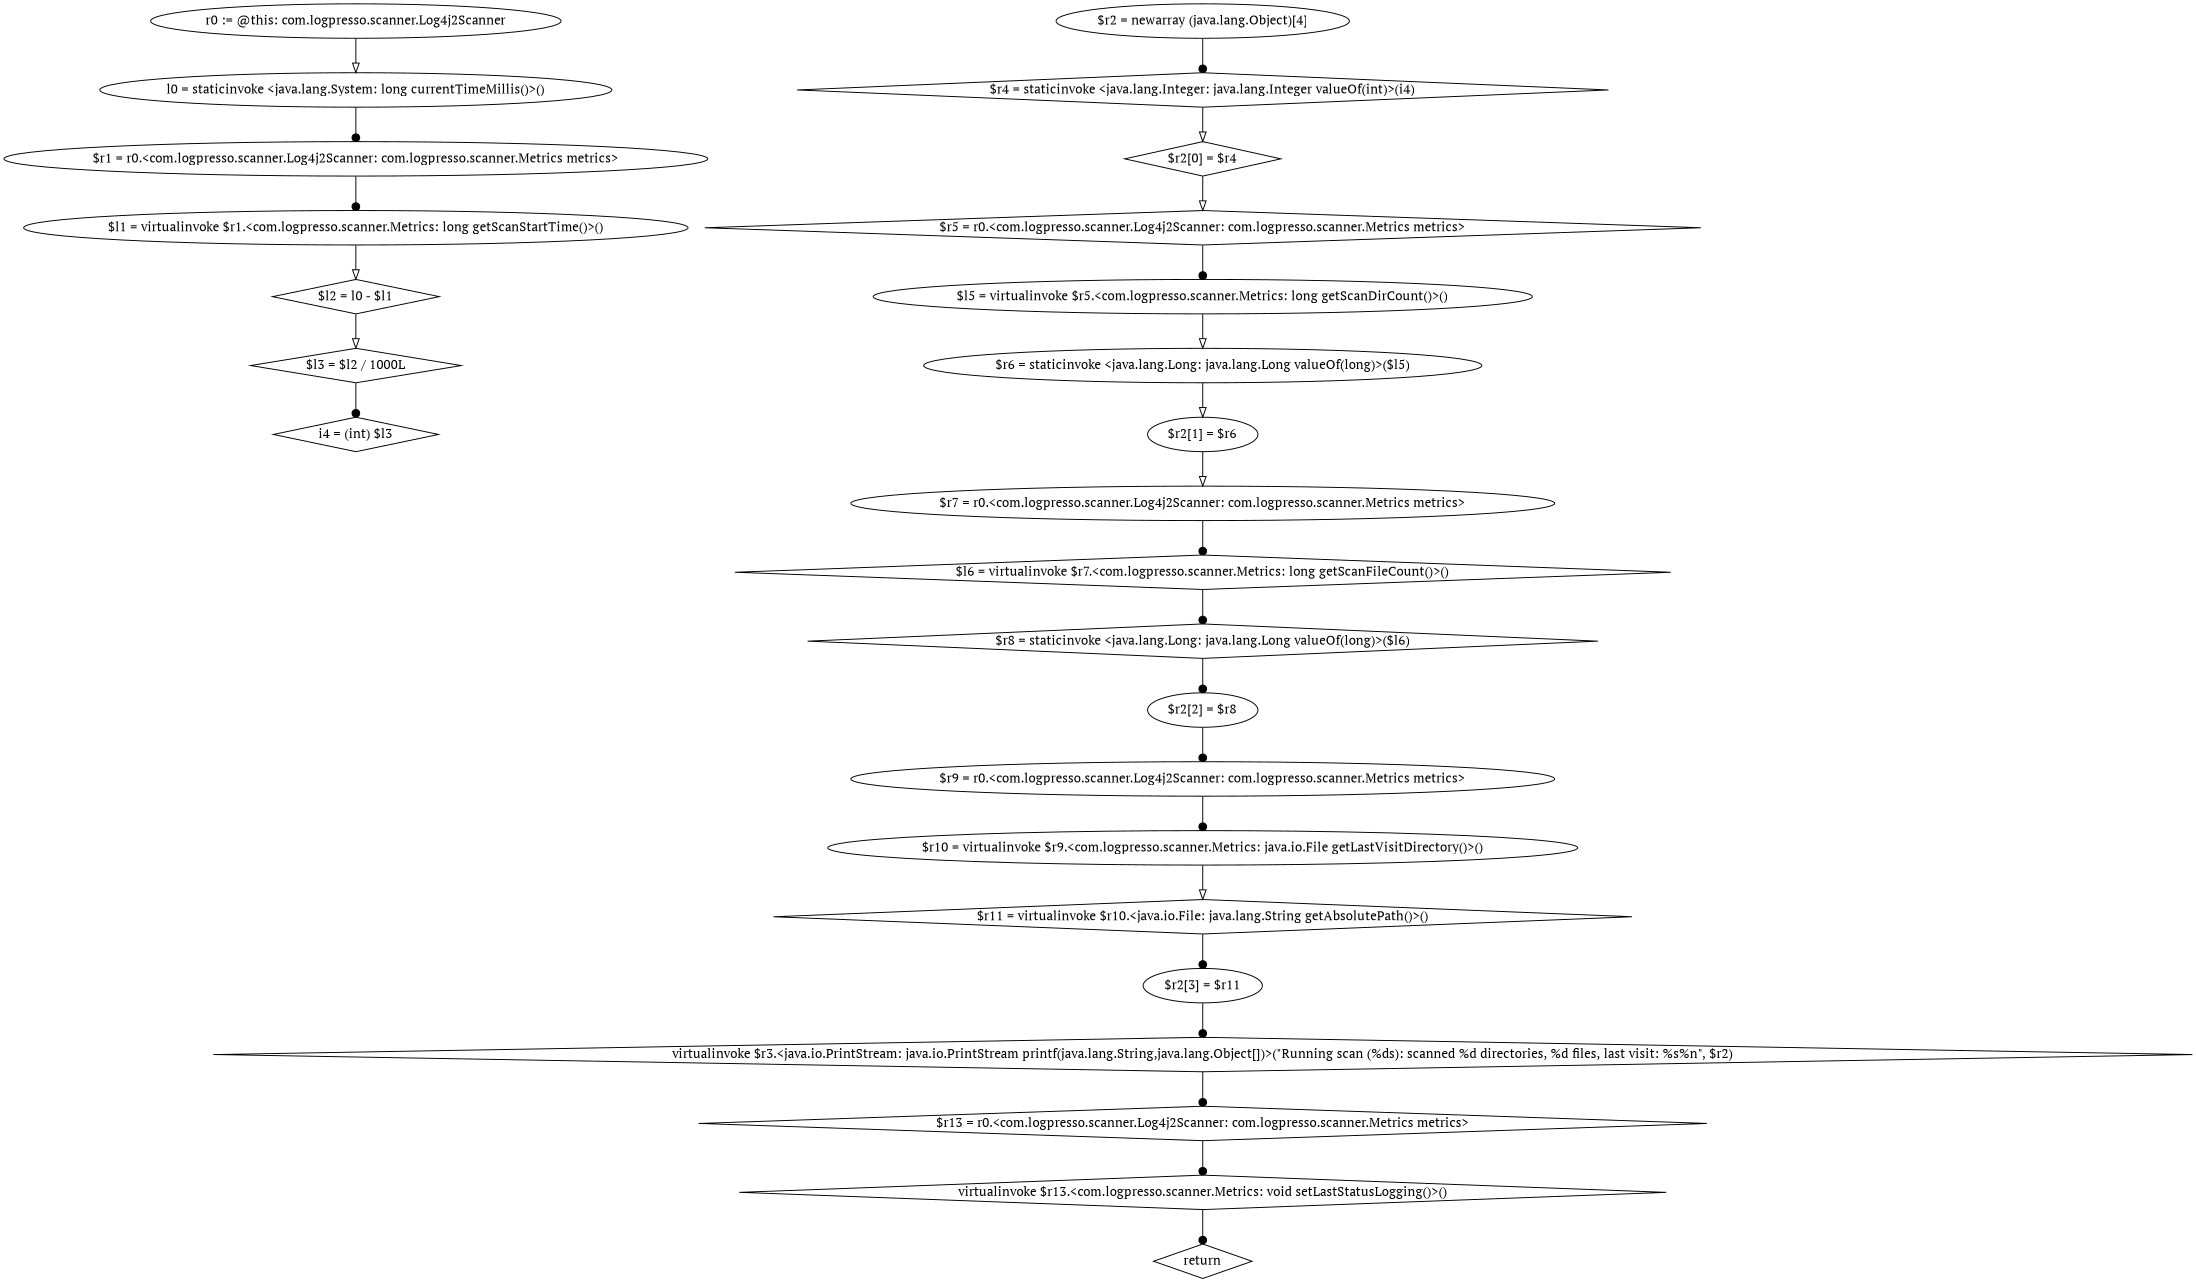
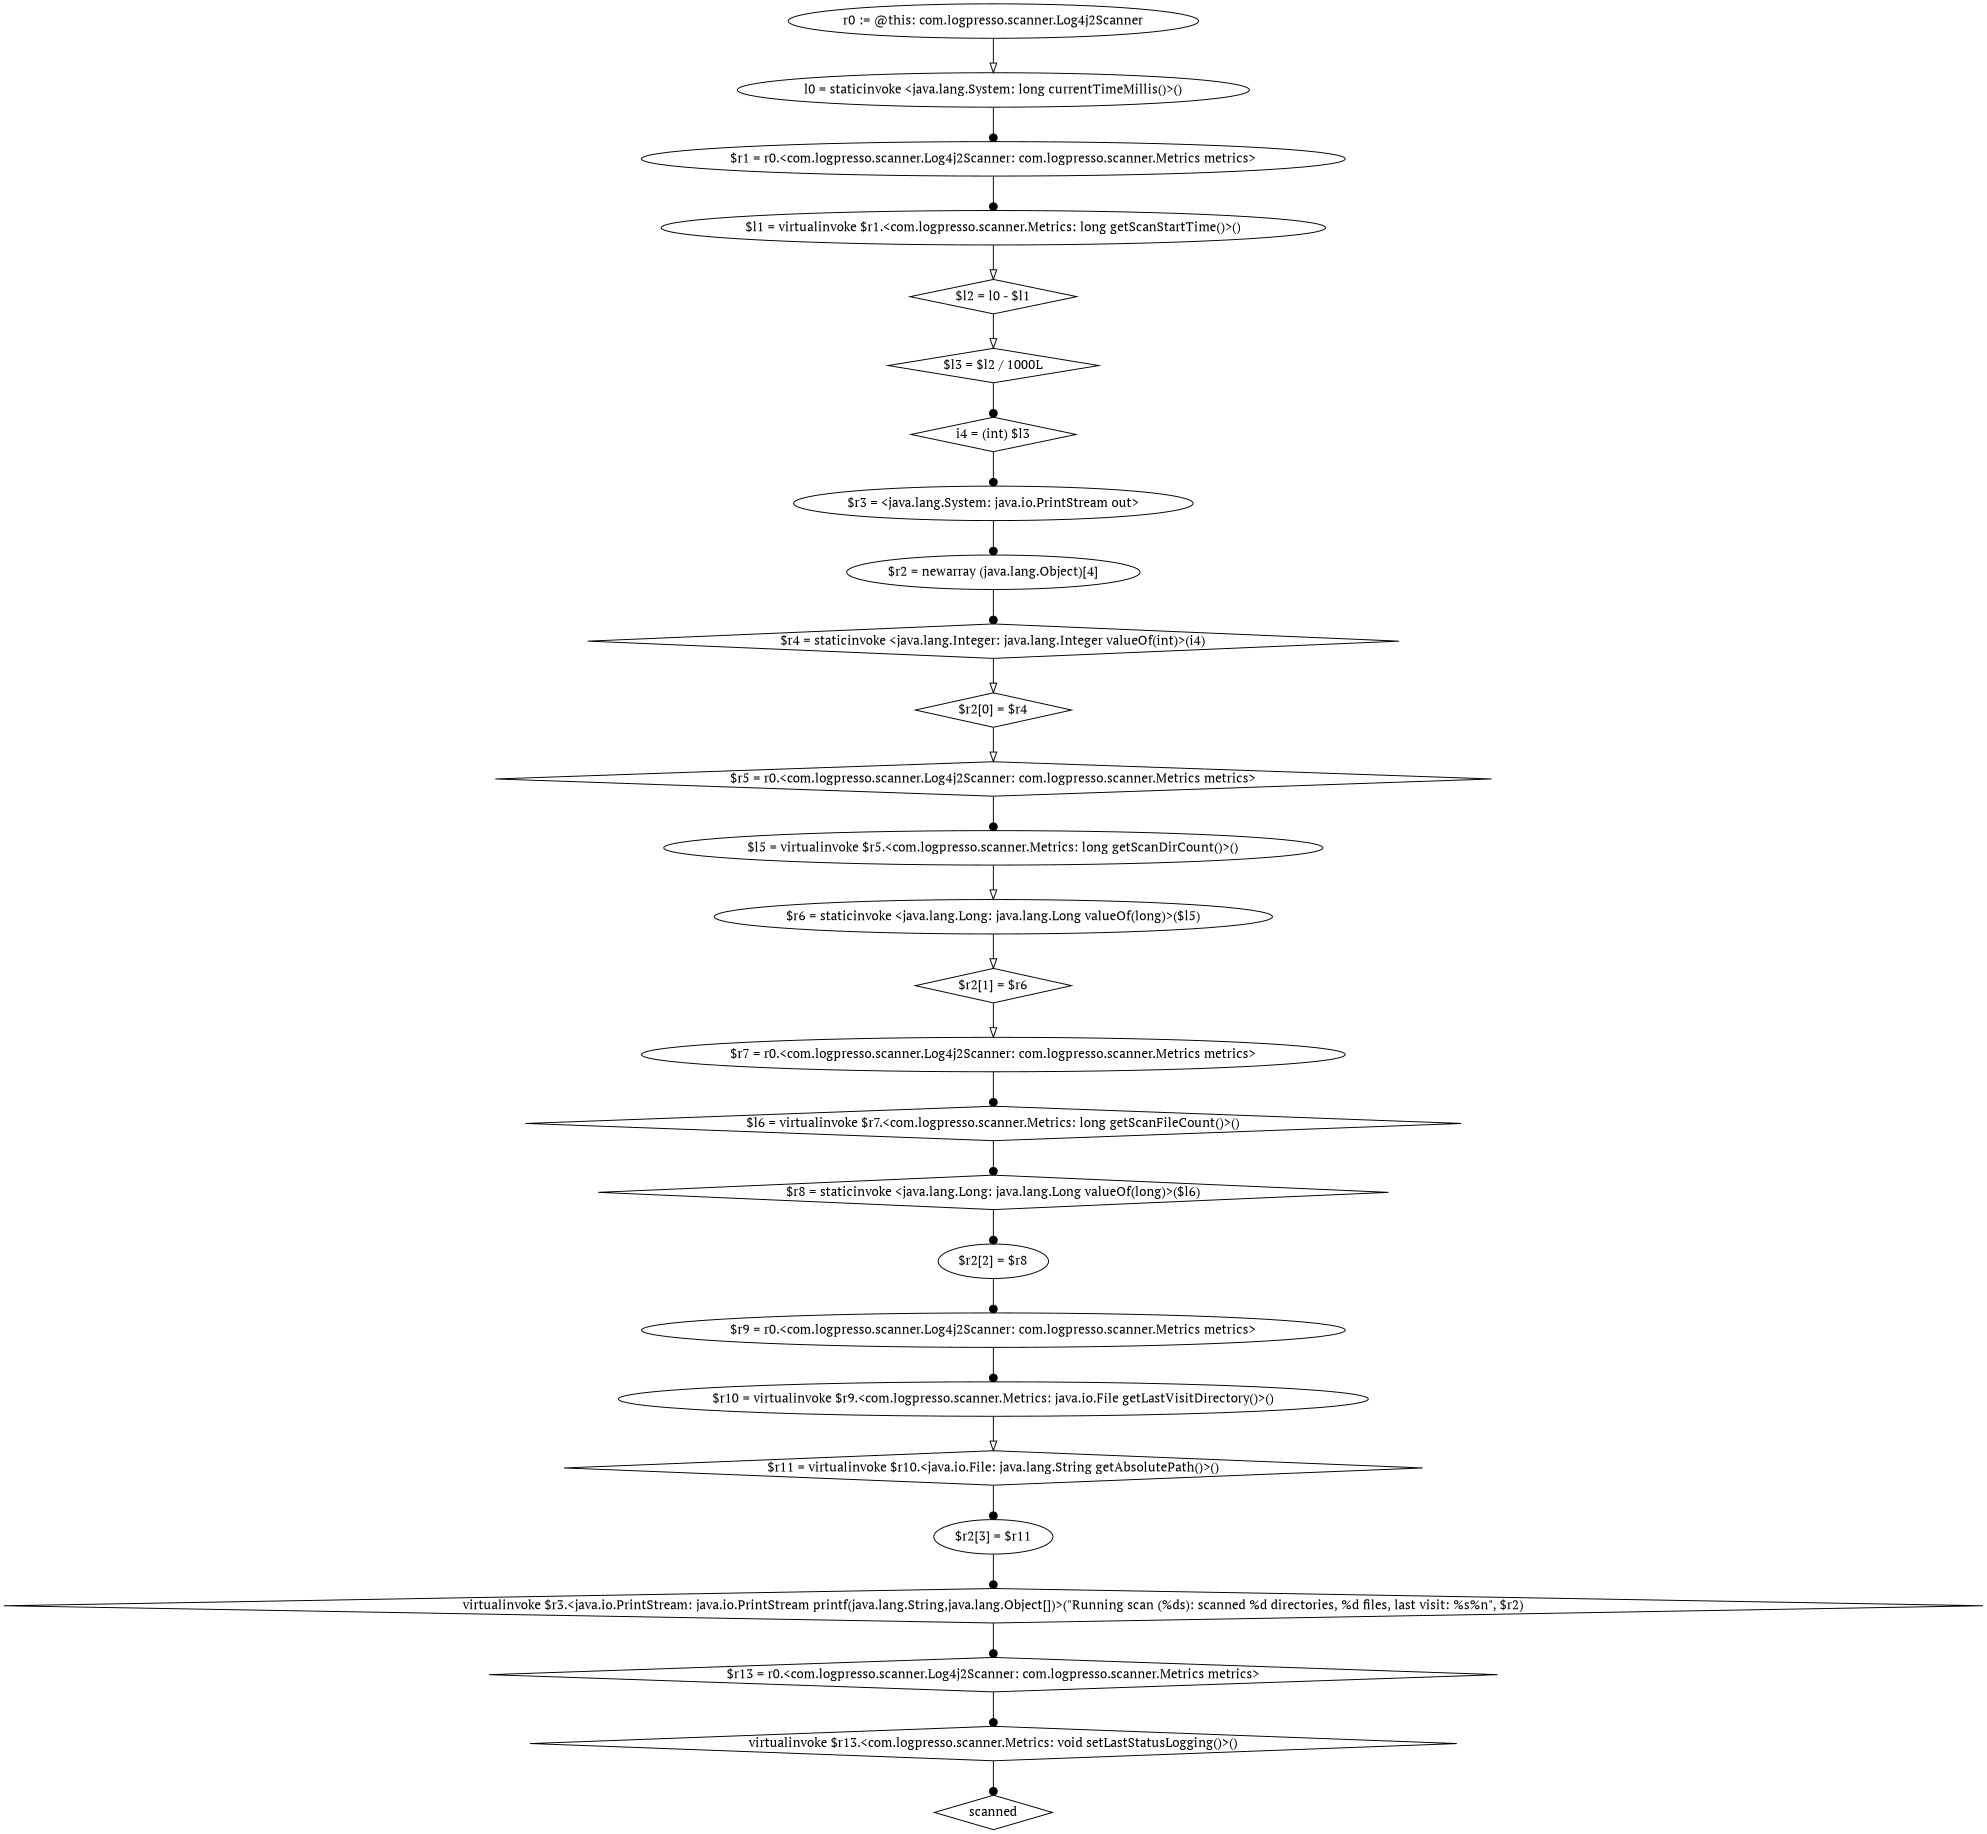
  digraph {
    fontname="PT Serif"
    node [fontname="PT Serif" shape=diamond]
    edge [arrowhead=dot fontname="PT Serif"]
    "r0 := @this: com.logpresso.scanner.Log4j2Scanner" [shape=ellipse]
    "l0 = staticinvoke <java.lang.System: long currentTimeMillis()>()" [shape=ellipse]
    "$r1 = r0.<com.logpresso.scanner.Log4j2Scanner: com.logpresso.scanner.Metrics metrics>" [shape=ellipse]
    "$l1 = virtualinvoke $r1.<com.logpresso.scanner.Metrics: long getScanStartTime()>()" [shape=ellipse]
    "$l2 = l0 - $l1"
    "$l3 = $l2 / 1000L"
    "i4 = (int) $l3"
+   "$r3 = <java.lang.System: java.io.PrintStream out>" [shape=ellipse]
    "$r2 = newarray (java.lang.Object)[4]" [shape=ellipse]
    "$r4 = staticinvoke <java.lang.Integer: java.lang.Integer valueOf(int)>(i4)"
    "$r2[0] = $r4"
    "$r5 = r0.<com.logpresso.scanner.Log4j2Scanner: com.logpresso.scanner.Metrics metrics>"
    "$l5 = virtualinvoke $r5.<com.logpresso.scanner.Metrics: long getScanDirCount()>()" [shape=ellipse]
    "$r6 = staticinvoke <java.lang.Long: java.lang.Long valueOf(long)>($l5)" [shape=ellipse]
-   "$r2[1] = $r6" [shape=ellipse]
+   "$r2[1] = $r6"
    "$r7 = r0.<com.logpresso.scanner.Log4j2Scanner: com.logpresso.scanner.Metrics metrics>" [shape=ellipse]
    "$l6 = virtualinvoke $r7.<com.logpresso.scanner.Metrics: long getScanFileCount()>()"
    "$r8 = staticinvoke <java.lang.Long: java.lang.Long valueOf(long)>($l6)"
    "$r2[2] = $r8" [shape=ellipse]
    "$r9 = r0.<com.logpresso.scanner.Log4j2Scanner: com.logpresso.scanner.Metrics metrics>" [shape=ellipse]
    "$r10 = virtualinvoke $r9.<com.logpresso.scanner.Metrics: java.io.File getLastVisitDirectory()>()" [shape=ellipse]
    "$r11 = virtualinvoke $r10.<java.io.File: java.lang.String getAbsolutePath()>()"
    "$r2[3] = $r11" [shape=ellipse]
    "virtualinvoke $r3.<java.io.PrintStream: java.io.PrintStream printf(java.lang.String,java.lang.Object[])>(\"Running scan (%ds): scanned %d directories, %d files, last visit: %s%n\", $r2)"
    "$r13 = r0.<com.logpresso.scanner.Log4j2Scanner: com.logpresso.scanner.Metrics metrics>"
    "virtualinvoke $r13.<com.logpresso.scanner.Metrics: void setLastStatusLogging()>()"
-   return
+   return [label=scanned]
    "r0 := @this: com.logpresso.scanner.Log4j2Scanner" -> "l0 = staticinvoke <java.lang.System: long currentTimeMillis()>()" [arrowhead=onormal]
    "l0 = staticinvoke <java.lang.System: long currentTimeMillis()>()" -> "$r1 = r0.<com.logpresso.scanner.Log4j2Scanner: com.logpresso.scanner.Metrics metrics>"
    "$r1 = r0.<com.logpresso.scanner.Log4j2Scanner: com.logpresso.scanner.Metrics metrics>" -> "$l1 = virtualinvoke $r1.<com.logpresso.scanner.Metrics: long getScanStartTime()>()"
    "$l1 = virtualinvoke $r1.<com.logpresso.scanner.Metrics: long getScanStartTime()>()" -> "$l2 = l0 - $l1" [arrowhead=onormal]
    "$l2 = l0 - $l1" -> "$l3 = $l2 / 1000L" [arrowhead=onormal]
    "$l3 = $l2 / 1000L" -> "i4 = (int) $l3"
+   "i4 = (int) $l3" -> "$r3 = <java.lang.System: java.io.PrintStream out>"
+   "$r3 = <java.lang.System: java.io.PrintStream out>" -> "$r2 = newarray (java.lang.Object)[4]"
    "$r2 = newarray (java.lang.Object)[4]" -> "$r4 = staticinvoke <java.lang.Integer: java.lang.Integer valueOf(int)>(i4)"
    "$r4 = staticinvoke <java.lang.Integer: java.lang.Integer valueOf(int)>(i4)" -> "$r2[0] = $r4" [arrowhead=onormal]
    "$r2[0] = $r4" -> "$r5 = r0.<com.logpresso.scanner.Log4j2Scanner: com.logpresso.scanner.Metrics metrics>" [arrowhead=onormal]
    "$r5 = r0.<com.logpresso.scanner.Log4j2Scanner: com.logpresso.scanner.Metrics metrics>" -> "$l5 = virtualinvoke $r5.<com.logpresso.scanner.Metrics: long getScanDirCount()>()"
    "$l5 = virtualinvoke $r5.<com.logpresso.scanner.Metrics: long getScanDirCount()>()" -> "$r6 = staticinvoke <java.lang.Long: java.lang.Long valueOf(long)>($l5)" [arrowhead=onormal]
    "$r6 = staticinvoke <java.lang.Long: java.lang.Long valueOf(long)>($l5)" -> "$r2[1] = $r6" [arrowhead=onormal]
    "$r2[1] = $r6" -> "$r7 = r0.<com.logpresso.scanner.Log4j2Scanner: com.logpresso.scanner.Metrics metrics>" [arrowhead=onormal]
    "$r7 = r0.<com.logpresso.scanner.Log4j2Scanner: com.logpresso.scanner.Metrics metrics>" -> "$l6 = virtualinvoke $r7.<com.logpresso.scanner.Metrics: long getScanFileCount()>()"
    "$l6 = virtualinvoke $r7.<com.logpresso.scanner.Metrics: long getScanFileCount()>()" -> "$r8 = staticinvoke <java.lang.Long: java.lang.Long valueOf(long)>($l6)"
    "$r8 = staticinvoke <java.lang.Long: java.lang.Long valueOf(long)>($l6)" -> "$r2[2] = $r8"
    "$r2[2] = $r8" -> "$r9 = r0.<com.logpresso.scanner.Log4j2Scanner: com.logpresso.scanner.Metrics metrics>"
    "$r9 = r0.<com.logpresso.scanner.Log4j2Scanner: com.logpresso.scanner.Metrics metrics>" -> "$r10 = virtualinvoke $r9.<com.logpresso.scanner.Metrics: java.io.File getLastVisitDirectory()>()"
    "$r10 = virtualinvoke $r9.<com.logpresso.scanner.Metrics: java.io.File getLastVisitDirectory()>()" -> "$r11 = virtualinvoke $r10.<java.io.File: java.lang.String getAbsolutePath()>()" [arrowhead=onormal]
    "$r11 = virtualinvoke $r10.<java.io.File: java.lang.String getAbsolutePath()>()" -> "$r2[3] = $r11"
    "$r2[3] = $r11" -> "virtualinvoke $r3.<java.io.PrintStream: java.io.PrintStream printf(java.lang.String,java.lang.Object[])>(\"Running scan (%ds): scanned %d directories, %d files, last visit: %s%n\", $r2)"
    "virtualinvoke $r3.<java.io.PrintStream: java.io.PrintStream printf(java.lang.String,java.lang.Object[])>(\"Running scan (%ds): scanned %d directories, %d files, last visit: %s%n\", $r2)" -> "$r13 = r0.<com.logpresso.scanner.Log4j2Scanner: com.logpresso.scanner.Metrics metrics>"
    "$r13 = r0.<com.logpresso.scanner.Log4j2Scanner: com.logpresso.scanner.Metrics metrics>" -> "virtualinvoke $r13.<com.logpresso.scanner.Metrics: void setLastStatusLogging()>()"
    "virtualinvoke $r13.<com.logpresso.scanner.Metrics: void setLastStatusLogging()>()" -> return
  }
